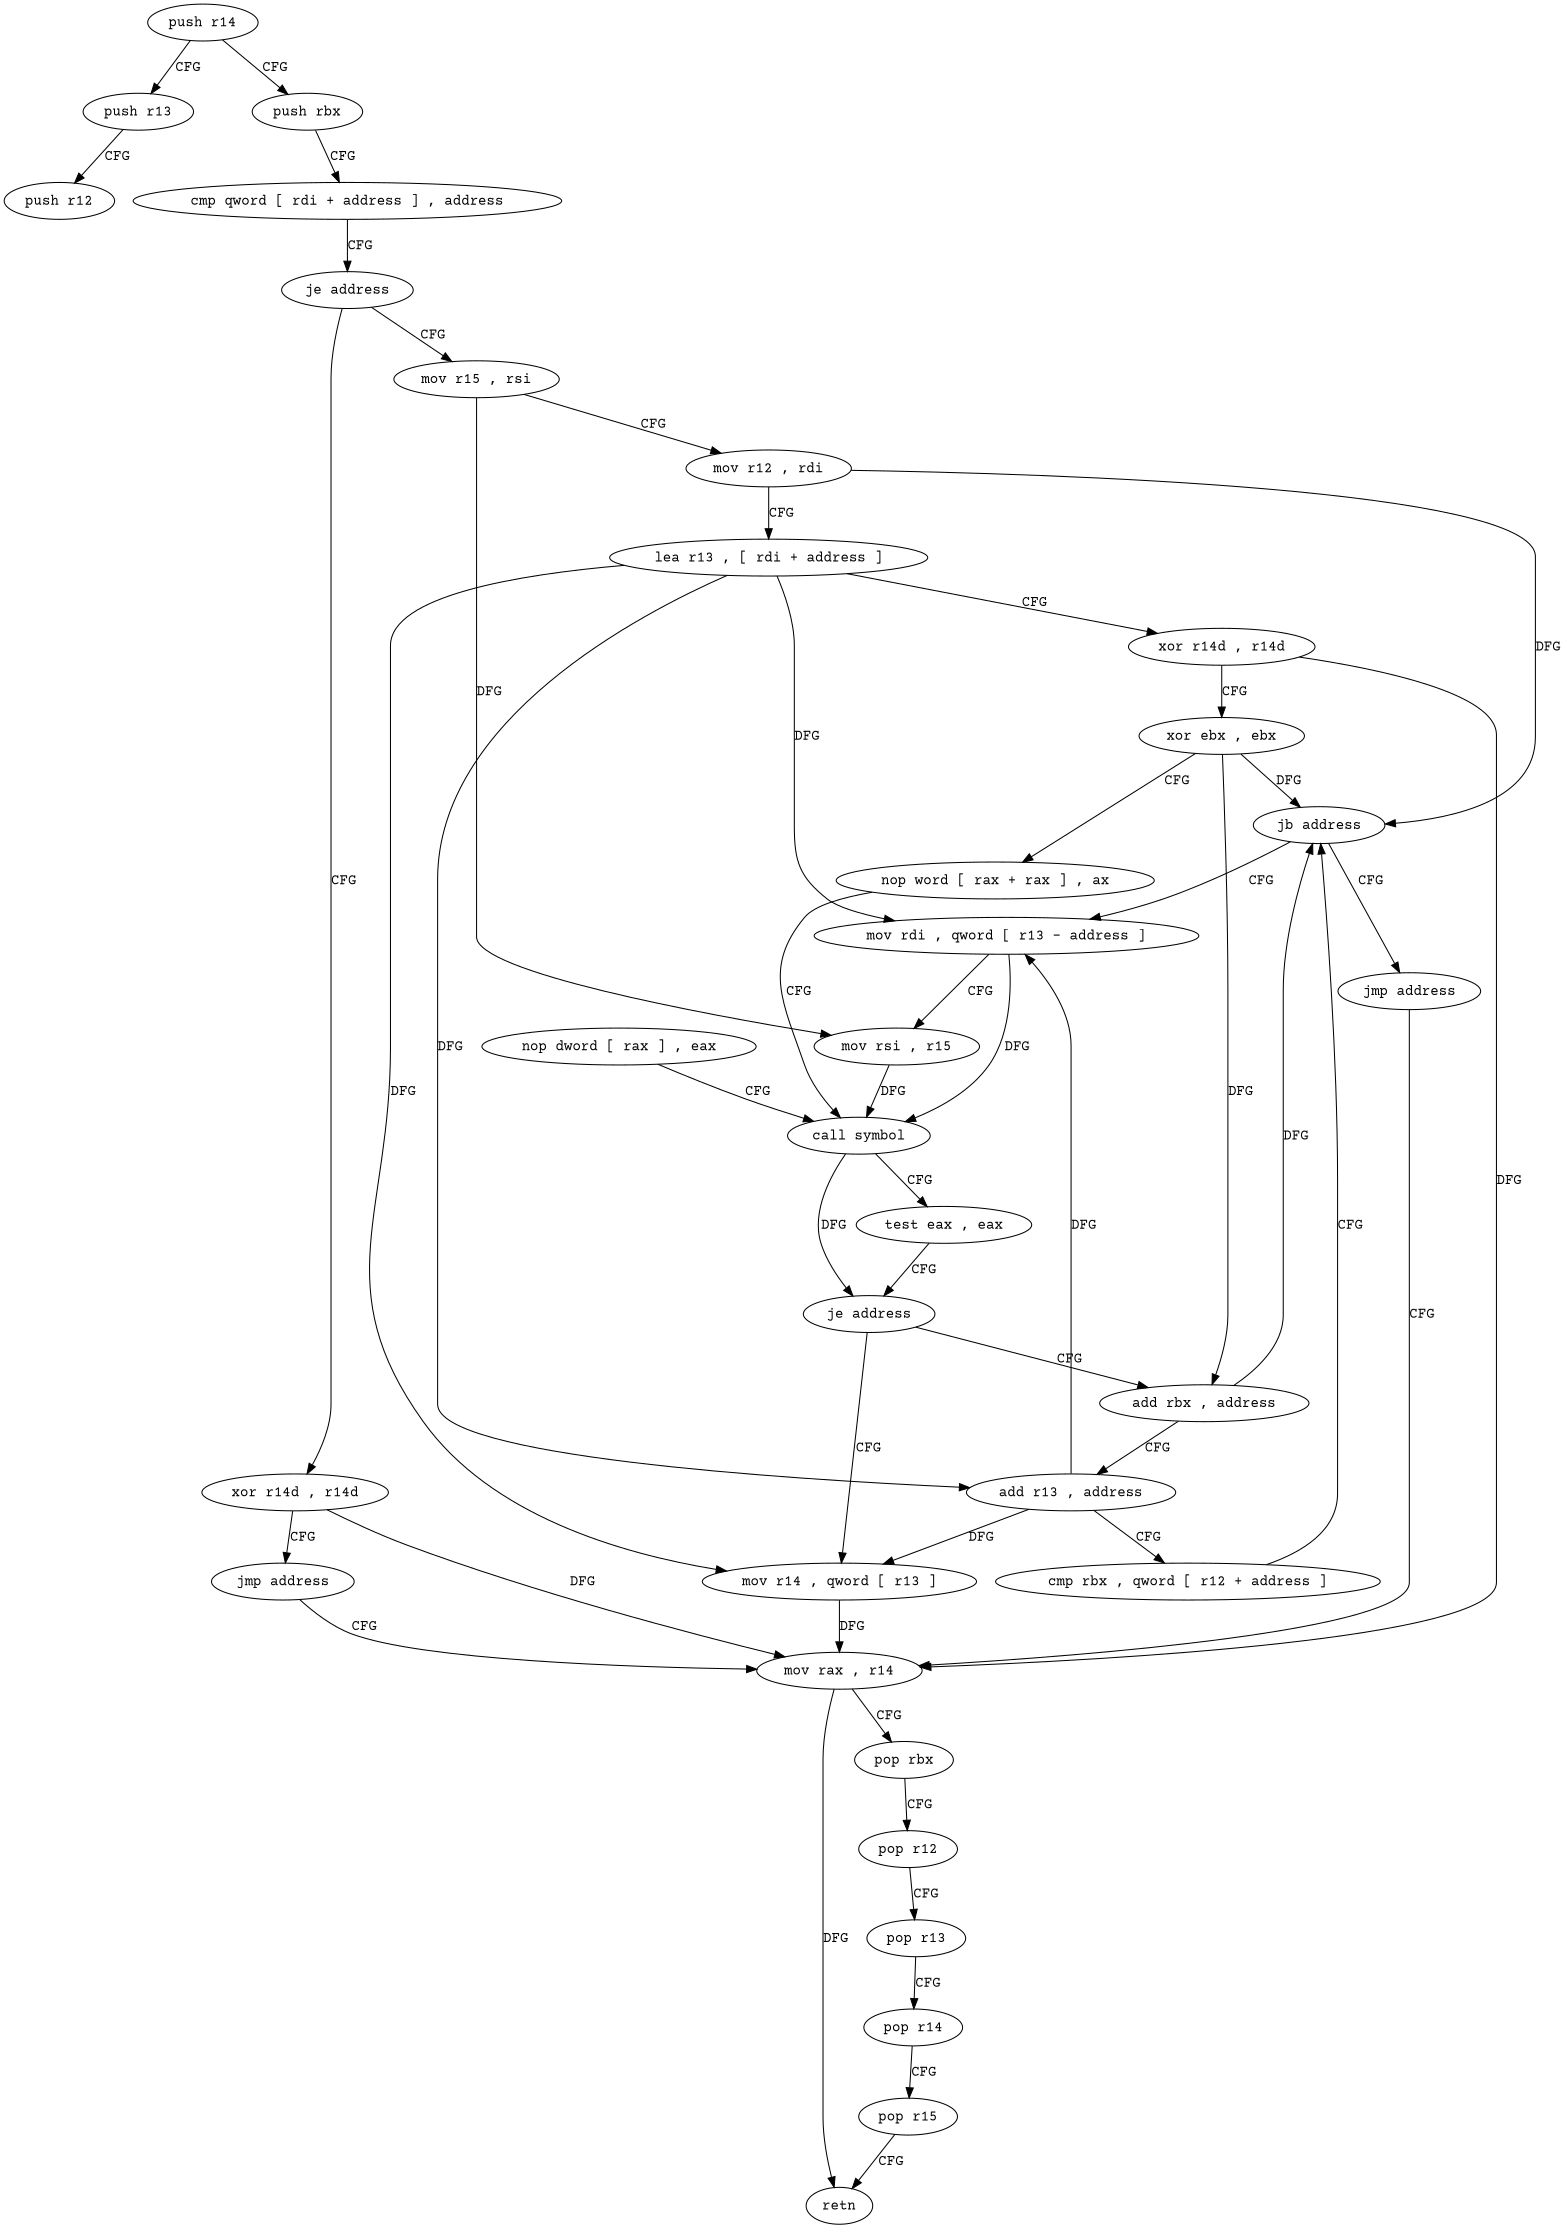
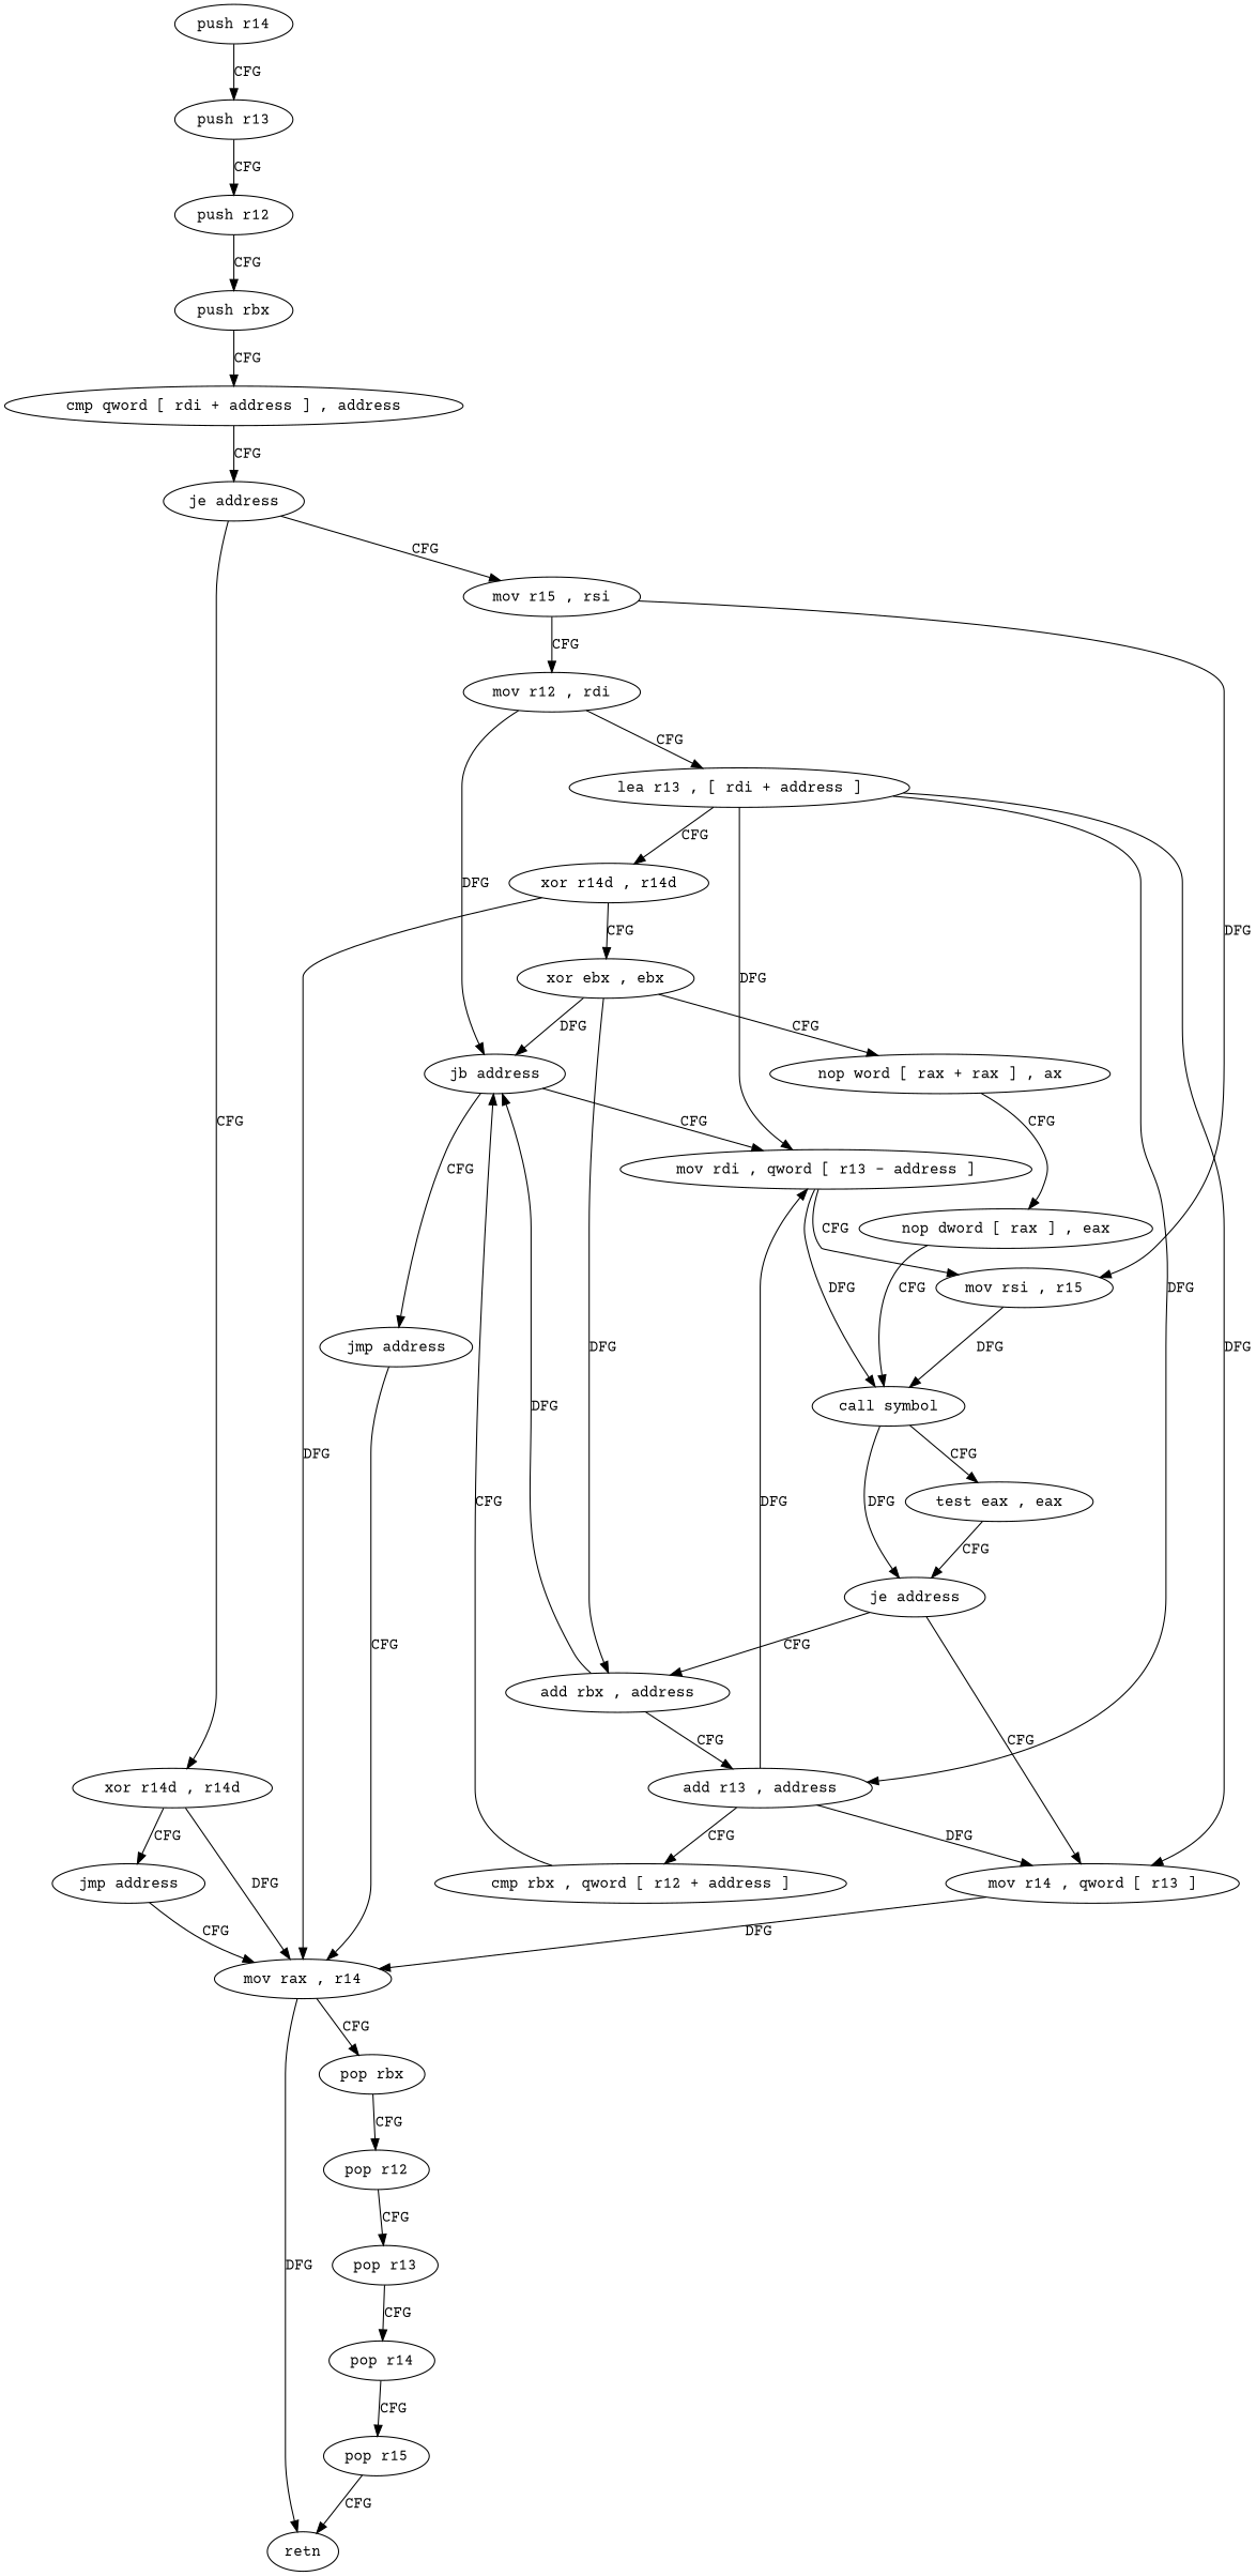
  digraph {
    fontname="Courier Prime"
    node [fontname="Courier Prime"]
    edge [fontname="Courier Prime"]
    n1 [label="push r14"]
    n2 [label="push r13"]
    n3 [label="push r12"]
    n4 [label="push rbx"]
    n5 [label="cmp qword [ rdi + address ] , address"]
    n6 [label="je address"]
    n7 [label="xor r14d , r14d"]
    n8 [label="mov r15 , rsi"]
    n9 [label="jmp address"]
    n10 [label="mov rax , r14"]
    n11 [label="mov r12 , rdi"]
    n12 [label="mov rsi , r15"]
    n13 [label="pop rbx"]
    n14 [label=retn]
    n15 [label="lea r13 , [ rdi + address ]"]
    n16 [label="jb address"]
    n17 [label="call symbol"]
    n18 [label="pop r12"]
    n19 [label="xor r14d , r14d"]
    n20 [label="mov rdi , qword [ r13 - address ]"]
    n21 [label="mov r14 , qword [ r13 ]"]
    n22 [label="add r13 , address"]
    n23 [label="jmp address"]
    n24 [label="xor ebx , ebx"]
    n25 [label="cmp rbx , qword [ r12 + address ]"]
    n26 [label="nop word [ rax + rax ] , ax"]
    n27 [label="add rbx , address"]
    n28 [label="nop dword [ rax ] , eax"]
    n29 [label="test eax , eax"]
    n30 [label="je address"]
    n31 [label="pop r13"]
    n32 [label="pop r14"]
    n33 [label="pop r15"]
    n1 -> n2 [label=CFG]
    n2 -> n3 [label=CFG]
-   n1 -> n4 [label=CFG]
+   n3 -> n4 [label=CFG]
    n4 -> n5 [label=CFG]
    n5 -> n6 [label=CFG]
    n6 -> n7 [label=CFG]
    n6 -> n8 [label=CFG]
    n7 -> n9 [label=CFG]
    n7 -> n10 [label=DFG]
    n8 -> n11 [label=CFG]
    n8 -> n12 [label=DFG]
    n9 -> n10 [label=CFG]
    n10 -> n13 [label=CFG]
    n10 -> n14 [label=DFG]
    n11 -> n15 [label=CFG]
    n11 -> n16 [label=DFG]
    n12 -> n17 [label=DFG]
    n13 -> n18 [label=CFG]
    n15 -> n19 [label=CFG]
    n15 -> n20 [label=DFG]
    n15 -> n21 [label=DFG]
    n15 -> n22 [label=DFG]
    n16 -> n20 [label=CFG]
    n16 -> n23 [label=CFG]
    n17 -> n29 [label=CFG]
    n17 -> n30 [label=DFG]
    n18 -> n31 [label=CFG]
    n19 -> n10 [label=DFG]
    n19 -> n24 [label=CFG]
    n20 -> n12 [label=CFG]
    n20 -> n17 [label=DFG]
    n21 -> n10 [label=DFG]
    n22 -> n20 [label=DFG]
    n22 -> n21 [label=DFG]
    n22 -> n25 [label=CFG]
    n23 -> n10 [label=CFG]
    n24 -> n16 [label=DFG]
    n24 -> n26 [label=CFG]
    n24 -> n27 [label=DFG]
    n25 -> n16 [label=CFG]
-   n26 -> n17 [label=CFG]
+   n26 -> n28 [label=CFG]
    n27 -> n16 [label=DFG]
    n27 -> n22 [label=CFG]
    n28 -> n17 [label=CFG]
    n29 -> n30 [label=CFG]
    n30 -> n21 [label=CFG]
    n30 -> n27 [label=CFG]
    n31 -> n32 [label=CFG]
    n32 -> n33 [label=CFG]
    n33 -> n14 [label=CFG]
  }
